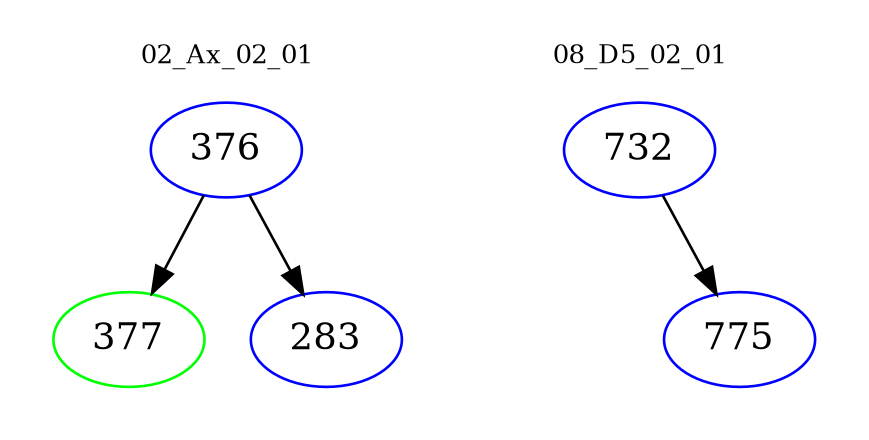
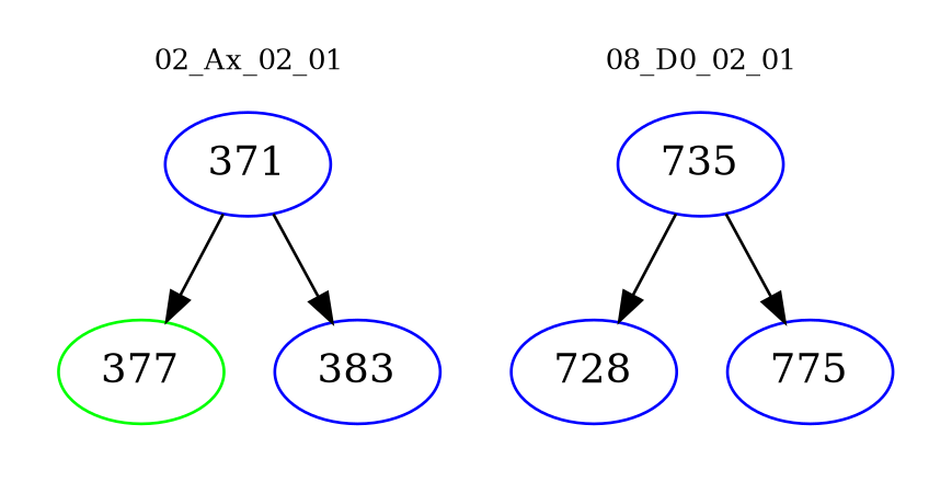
  digraph {
    node [color=blue]
    edge [color=black]
-   n1 [label=376]
+   n1 [label=371]
    n2 [color=green label=377]
-   n3 [label=283]
-   n4 [label=732]
+   n3 [label=383]
+   n4 [label=735]
+   n5 [label=728]
    n6 [label=775]
    subgraph cluster_1 {
      color=white
      fontsize=10
      label="02_Ax_02_01"
      n1
      n2
      n3
    }
    subgraph cluster_2 {
      color=white
      fontsize=10
-     label="08_D5_02_01"
+     label="08_D0_02_01"
      n4
+     n5
      n6
    }
    n1 -> n2
    n1 -> n3
+   n4 -> n5
    n4 -> n6
  }
